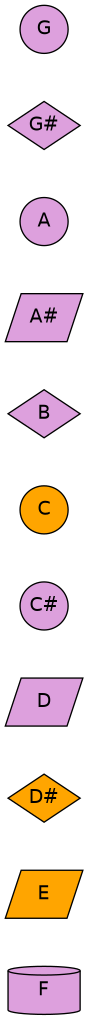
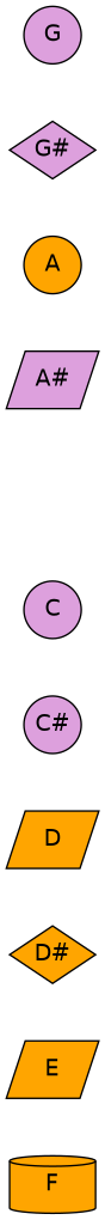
  graph {
    mindist=.1
    node [fillcolor=orange fontname=Helvetica margin=0 shape=circle style=filled]
    edge [style=invis]
    E [shape=parallelogram]
-   F [fillcolor=plum shape=cylinder]
+   F [shape=cylinder]
    G [fillcolor=plum]
    "G#" [fillcolor=plum shape=diamond]
-   A [fillcolor=plum]
+   A
    "A#" [fillcolor=plum shape=parallelogram]
-   B [fillcolor=plum shape=diamond]
-   C
+   C [fillcolor=plum]
    "C#" [fillcolor=plum]
-   D [fillcolor=plum shape=parallelogram]
+   D [shape=parallelogram]
    "D#" [shape=diamond]
    subgraph sub_1 {
      E
      F
      G
      "G#"
      A
      "A#"
-     B
      C
      "C#"
      D
      "D#"
    }
    E -- F
    G -- "G#"
    "G#" -- A
    A -- "A#"
-   "A#" -- B
-   B -- C
    C -- "C#"
    "C#" -- D
    D -- "D#"
    "D#" -- E
  }
